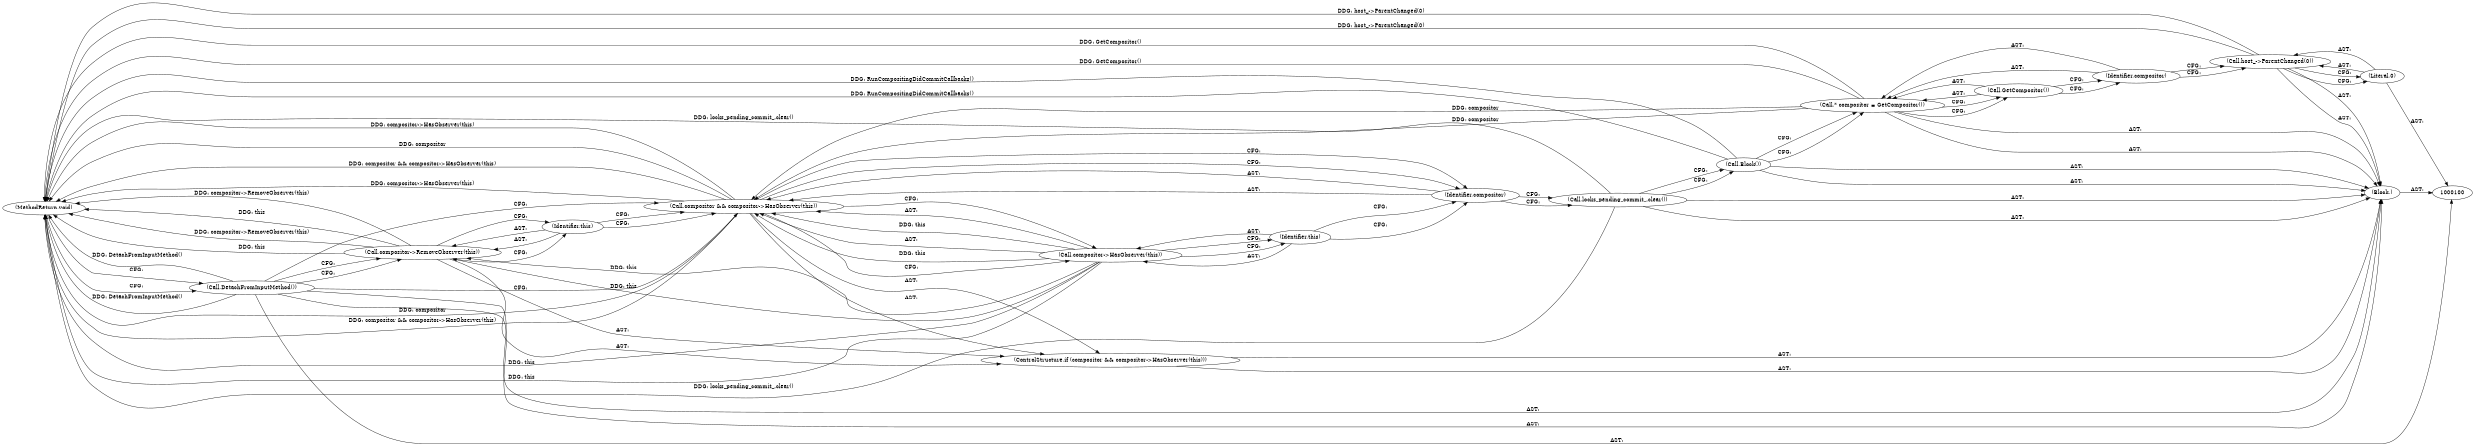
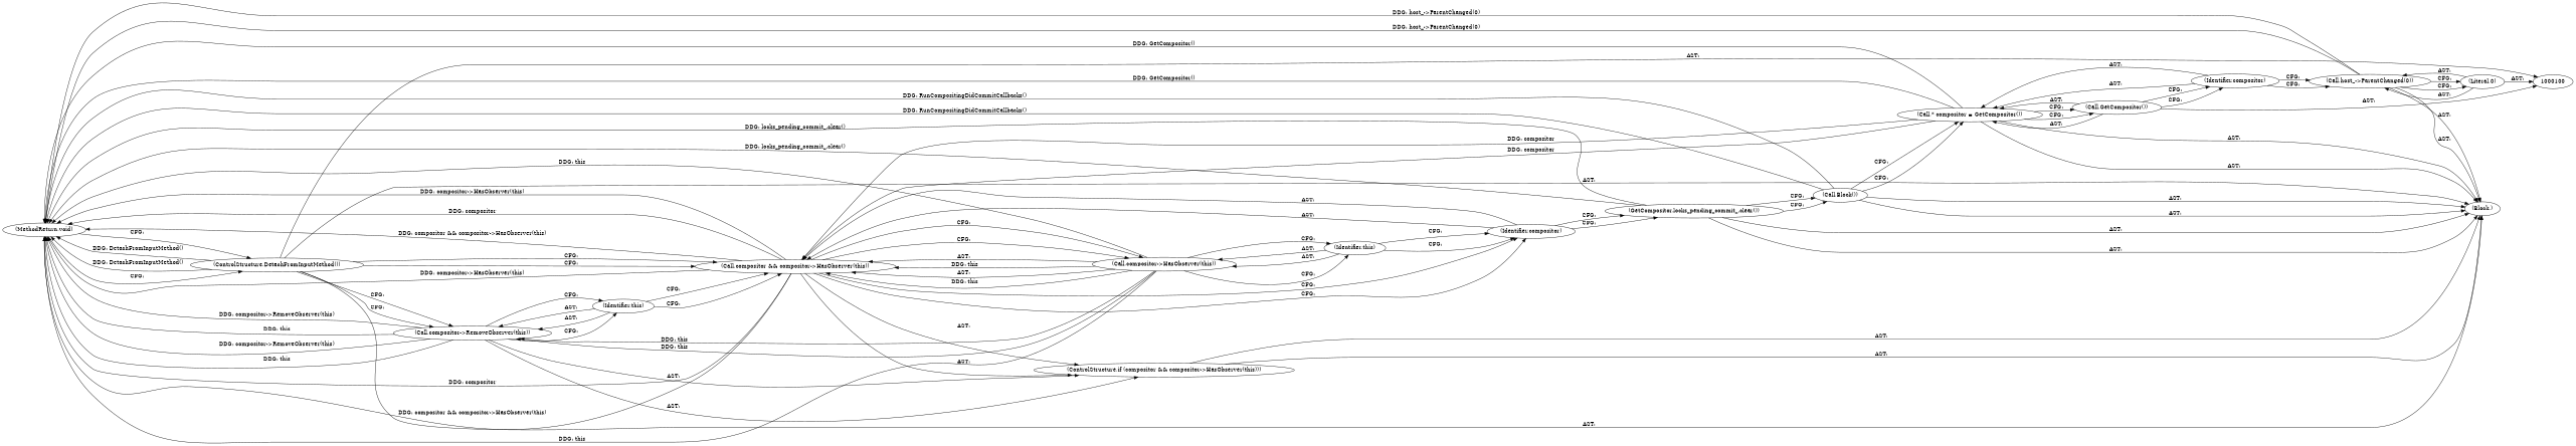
  digraph {
    rankdir=LR
    n1 [label="(MethodReturn,void)"]
-   n2 [label="(Call,DetachFromInputMethod())"]
+   n2 [label="(ControlStructure,DetachFromInputMethod())"]
    1000100
    n4 [label="(Block,)"]
    n5 [label="(Call,compositor && compositor->HasObserver(this))"]
    n6 [label="(Call,compositor->RemoveObserver(this))"]
    n7 [label="(Call,host_->ParentChanged(0))"]
    n8 [label="(Literal,0)"]
    n9 [label="(Call,* compositor = GetCompositor())"]
    n10 [label="(Call,GetCompositor())"]
    n11 [label="(Identifier,compositor)"]
    n12 [label="(Call,compositor->HasObserver(this))"]
    n13 [label="(ControlStructure,if (compositor && compositor->HasObserver(this)))"]
    n14 [label="(Identifier,compositor)"]
    n15 [label="(Call,Block())"]
-   n16 [label="(Call,locks_pending_commit_.clear())"]
+   n16 [label="(GetCompositor,locks_pending_commit_.clear())"]
    n17 [label="(Identifier,this)"]
    n18 [label="(Identifier,this)"]
    n1 -> n2 [label="CFG: "]
    n1 -> n2 [label="CFG: "]
    n2 -> n1 [label="DDG: DetachFromInputMethod()"]
    n2 -> n1 [label="DDG: DetachFromInputMethod()"]
    n2 -> 1000100 [label="AST: "]
    n2 -> n4 [label="AST: "]
    n2 -> n4 [label="AST: "]
    n2 -> n5 [label="CFG: "]
    n2 -> n5 [label="CFG: "]
    n2 -> n6 [label="CFG: "]
    n2 -> n6 [label="CFG: "]
-   n4 -> 1000100 [label="AST: "]
+   n10 -> 1000100 [label="AST: "]
    n5 -> n1 [label="DDG: compositor->HasObserver(this)"]
    n5 -> n1 [label="DDG: compositor"]
    n5 -> n1 [label="DDG: compositor && compositor->HasObserver(this)"]
    n5 -> n1 [label="DDG: compositor->HasObserver(this)"]
    n5 -> n1 [label="DDG: compositor"]
    n5 -> n1 [label="DDG: compositor && compositor->HasObserver(this)"]
    n5 -> n12 [label="CFG: "]
    n5 -> n12 [label="CFG: "]
    n5 -> n13 [label="AST: "]
    n5 -> n13 [label="AST: "]
    n5 -> n14 [label="CFG: "]
    n5 -> n14 [label="CFG: "]
    n6 -> n1 [label="DDG: compositor->RemoveObserver(this)"]
    n6 -> n1 [label="DDG: this"]
    n6 -> n1 [label="DDG: compositor->RemoveObserver(this)"]
    n6 -> n1 [label="DDG: this"]
    n6 -> n13 [label="AST: "]
    n6 -> n13 [label="AST: "]
    n6 -> n18 [label="CFG: "]
    n6 -> n18 [label="CFG: "]
    n7 -> n1 [label="DDG: host_->ParentChanged(0)"]
    n7 -> n1 [label="DDG: host_->ParentChanged(0)"]
    n7 -> n4 [label="AST: "]
    n7 -> n4 [label="AST: "]
    n7 -> n8 [label="CFG: "]
    n7 -> n8 [label="CFG: "]
    n8 -> 1000100 [label="AST: "]
    n8 -> n7 [label="AST: "]
    n8 -> n7 [label="AST: "]
    n9 -> n1 [label="DDG: GetCompositor()"]
    n9 -> n1 [label="DDG: GetCompositor()"]
    n9 -> n4 [label="AST: "]
    n9 -> n4 [label="AST: "]
    n9 -> n5 [label="DDG: compositor"]
    n9 -> n5 [label="DDG: compositor"]
    n9 -> n10 [label="CFG: "]
    n9 -> n10 [label="CFG: "]
    n10 -> n9 [label="AST: "]
    n10 -> n9 [label="AST: "]
    n10 -> n11 [label="CFG: "]
    n10 -> n11 [label="CFG: "]
    n11 -> n7 [label="CFG: "]
    n11 -> n7 [label="CFG: "]
    n11 -> n9 [label="AST: "]
    n11 -> n9 [label="AST: "]
    n12 -> n1 [label="DDG: this"]
    n12 -> n1 [label="DDG: this"]
    n12 -> n5 [label="AST: "]
    n12 -> n5 [label="DDG: this"]
    n12 -> n5 [label="AST: "]
    n12 -> n5 [label="DDG: this"]
    n12 -> n6 [label="DDG: this"]
    n12 -> n6 [label="DDG: this"]
    n12 -> n17 [label="CFG: "]
    n12 -> n17 [label="CFG: "]
    n13 -> n4 [label="AST: "]
    n13 -> n4 [label="AST: "]
    n14 -> n5 [label="AST: "]
    n14 -> n5 [label="AST: "]
    n14 -> n16 [label="CFG: "]
    n14 -> n16 [label="CFG: "]
    n15 -> n1 [label="DDG: RunCompositingDidCommitCallbacks()"]
    n15 -> n1 [label="DDG: RunCompositingDidCommitCallbacks()"]
    n15 -> n4 [label="AST: "]
    n15 -> n4 [label="AST: "]
    n15 -> n9 [label="CFG: "]
    n15 -> n9 [label="CFG: "]
    n16 -> n1 [label="DDG: locks_pending_commit_.clear()"]
    n16 -> n1 [label="DDG: locks_pending_commit_.clear()"]
    n16 -> n4 [label="AST: "]
    n16 -> n4 [label="AST: "]
    n16 -> n15 [label="CFG: "]
    n16 -> n15 [label="CFG: "]
    n17 -> n12 [label="AST: "]
    n17 -> n12 [label="AST: "]
    n17 -> n14 [label="CFG: "]
    n17 -> n14 [label="CFG: "]
    n18 -> n5 [label="CFG: "]
    n18 -> n5 [label="CFG: "]
    n18 -> n6 [label="AST: "]
    n18 -> n6 [label="AST: "]
  }
